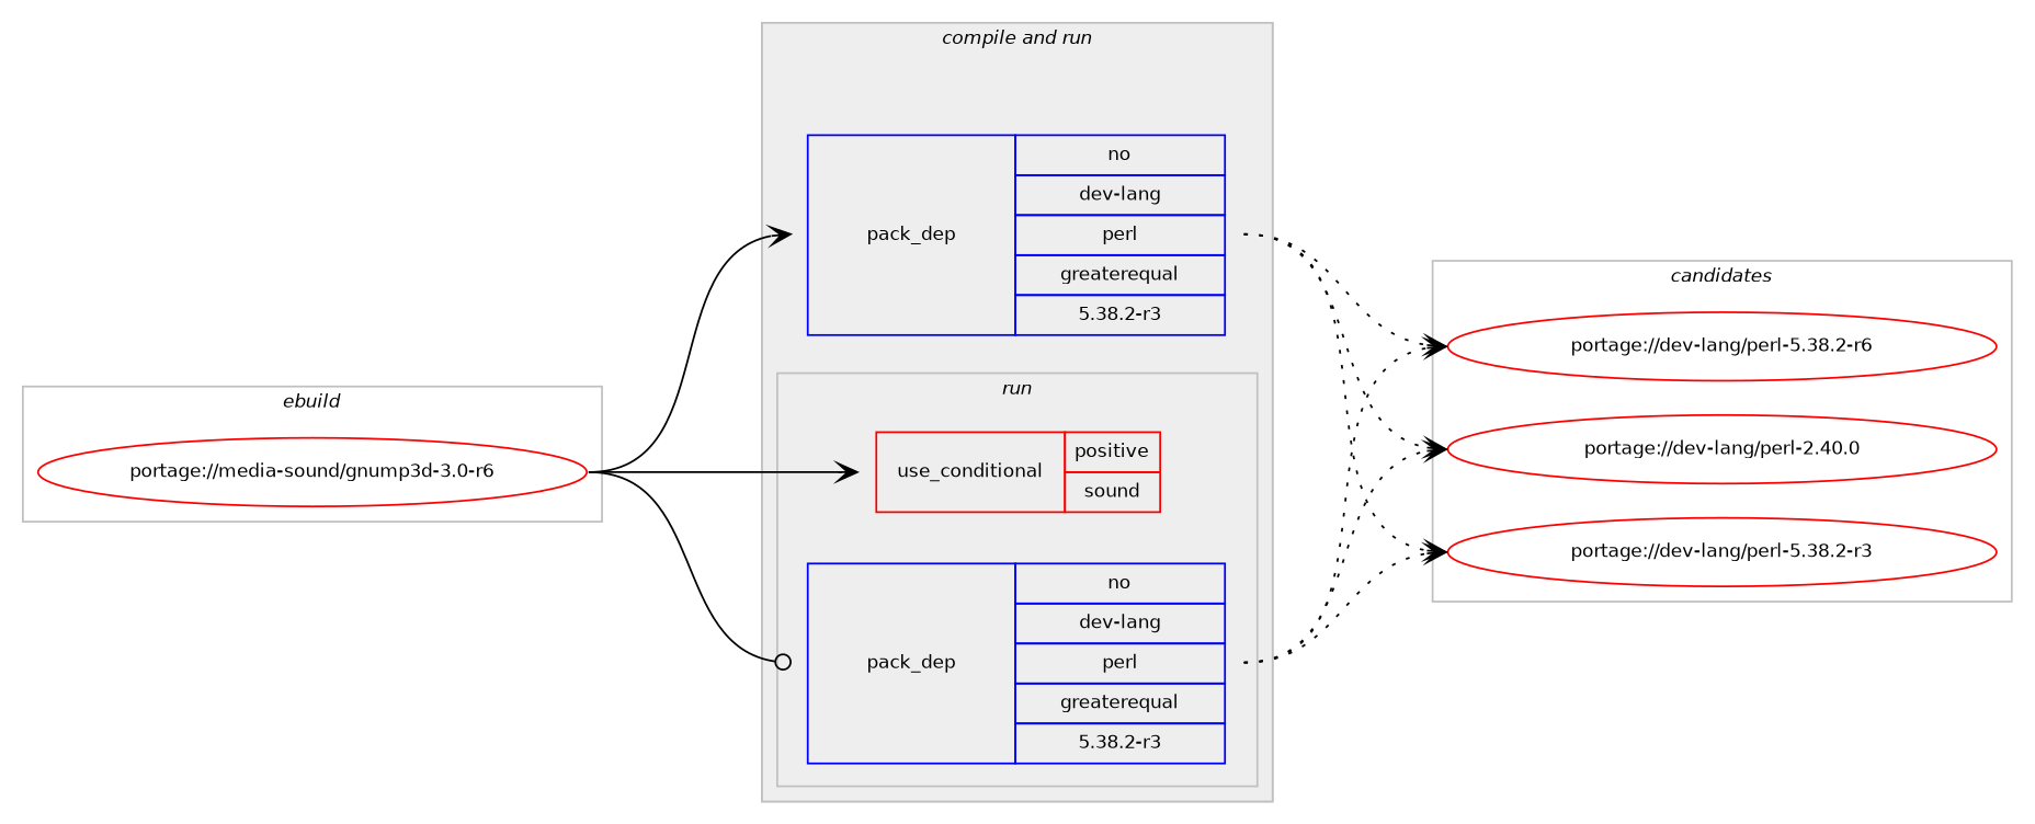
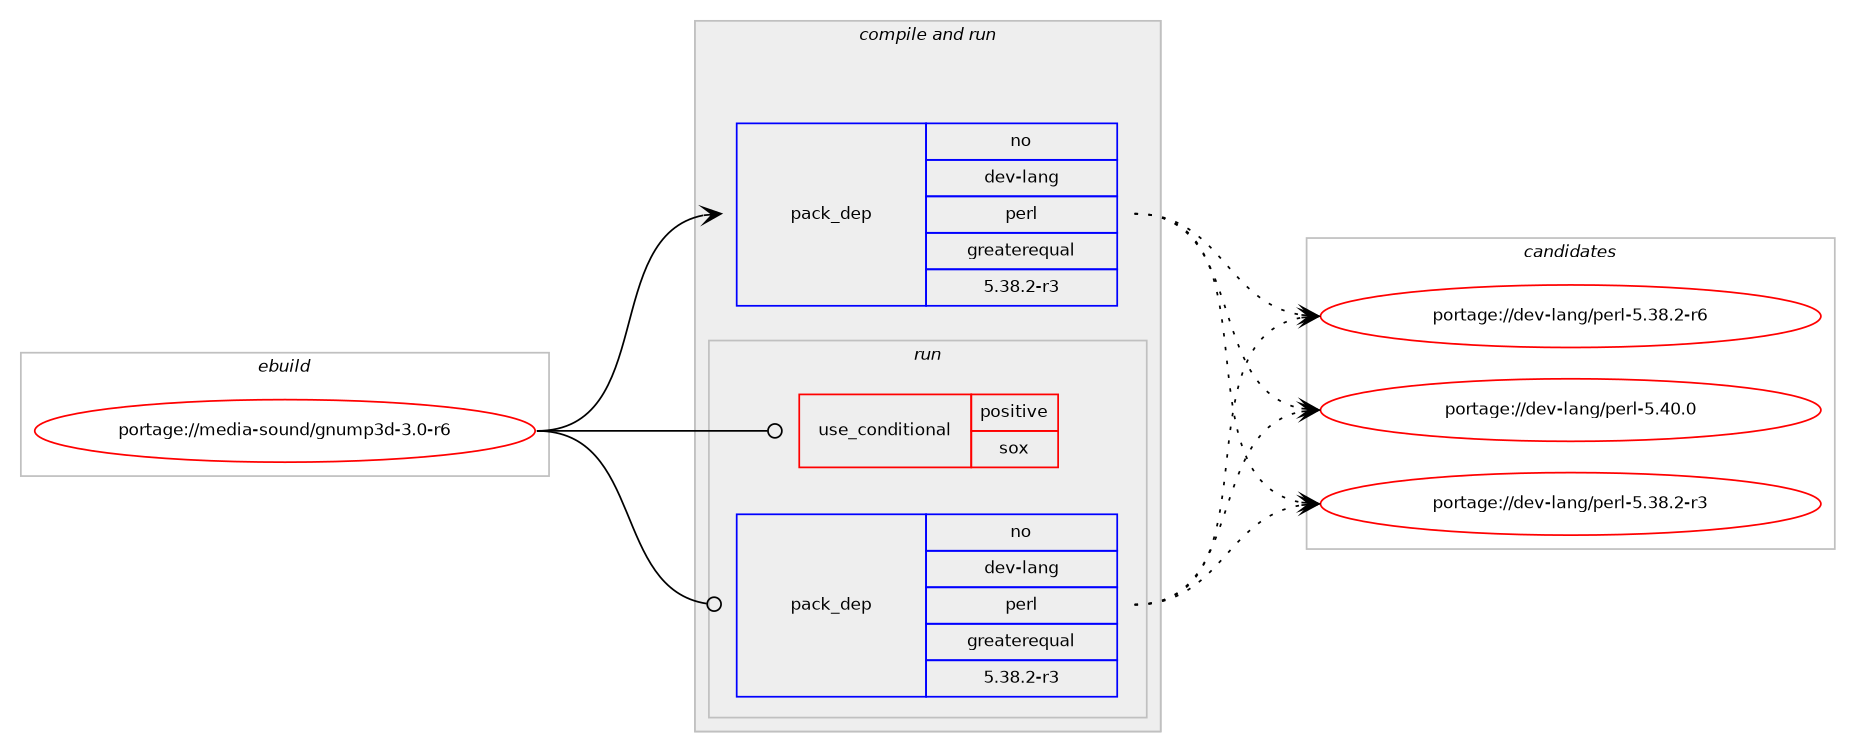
  digraph {
    compound=true
    concentrate=true
    fontname=Helvetica
    fontsize=10
    newrank=true
    rankdir=LR
    ranksep=1.5
    node [color=red fontname=Helvetica fontsize=10]
    edge [arrowhead=vee headport=w style=dotted tailport=e weight=100]
    n1 [label="portage://media-sound/gnump3d-3.0-r6" width=4]
    n2 [color=blue label=<<TABLE BORDER="0" CELLBORDER="1" CELLSPACING="0" CELLPADDING="4" WIDTH="220"><TR><TD ROWSPAN="6" CELLPADDING="30">pack_dep</TD></TR><TR><TD WIDTH="110">no</TD></TR><TR><TD>dev-lang</TD></TR><TR><TD>perl</TD></TR><TR><TD>greaterequal</TD></TR><TR><TD>5.38.2-r3</TD></TR></TABLE>> shape=none]
-   n3 [label=<<TABLE BORDER="0" CELLBORDER="1" CELLSPACING="0" CELLPADDING="4"><TR><TD ROWSPAN="3" CELLPADDING="10">use_conditional</TD></TR><TR><TD>positive</TD></TR><TR><TD>sound</TD></TR></TABLE>> shape=none]
+   n3 [label=<<TABLE BORDER="0" CELLBORDER="1" CELLSPACING="0" CELLPADDING="4"><TR><TD ROWSPAN="3" CELLPADDING="10">use_conditional</TD></TR><TR><TD>positive</TD></TR><TR><TD>sox</TD></TR></TABLE>> shape=none]
    n4 [color=blue label=<<TABLE BORDER="0" CELLBORDER="1" CELLSPACING="0" CELLPADDING="4" WIDTH="220"><TR><TD ROWSPAN="6" CELLPADDING="30">pack_dep</TD></TR><TR><TD WIDTH="110">no</TD></TR><TR><TD>dev-lang</TD></TR><TR><TD>perl</TD></TR><TR><TD>greaterequal</TD></TR><TR><TD>5.38.2-r3</TD></TR></TABLE>> shape=none]
    n5 [label="portage://dev-lang/perl-5.38.2-r3" width=4]
    n6 [label="portage://dev-lang/perl-5.38.2-r6" width=4]
-   n7 [label="portage://dev-lang/perl-2.40.0" width=4]
+   n7 [label="portage://dev-lang/perl-5.40.0" width=4]
    subgraph cluster_1 {
      color=gray
      label=<<i>ebuild</i>>
      rank=same
      n1
    }
    subgraph cluster_2 {
      color=gray
      label=<<i>dependencies</i>>
      subgraph cluster_3 {
        color=gray
        fillcolor="#eeeeee"
        label=<<i>compile</i>>
        style=filled
        subgraph sub_4 {
          color=gray
          fillcolor="#eeeeee"
          label=<<i>compile</i>>
          style=filled
          n2
        }
      }
      subgraph cluster_5 {
        color=gray
        fillcolor="#eeeeee"
        label=<<i>compile and run</i>>
        style=filled
      }
      subgraph cluster_6 {
        color=gray
        fillcolor="#eeeeee"
        label=<<i>run</i>>
        style=filled
        subgraph sub_7 {
          color=gray
          fillcolor="#eeeeee"
          label=<<i>run</i>>
          style=filled
          n3
        }
        subgraph sub_8 {
          color=gray
          fillcolor="#eeeeee"
          label=<<i>run</i>>
          style=filled
          n4
        }
      }
    }
    subgraph cluster_9 {
      color=gray
      label=<<i>candidates</i>>
      rank=same
      subgraph sub_10 {
        color=black
        label=<<i>candidates</i>>
        nodesep=1
        rank=same
        n5
        n6
        n7
      }
      subgraph sub_11 {
        color=black
        label=<<i>candidates</i>>
        nodesep=1
        rank=same
        n5
        n6
        n7
      }
    }
    n1 -> n2 [style=solid weight=20]
-   n1 -> n3 [style=solid weight=20]
+   n1 -> n3 [arrowhead=odot style=solid weight=20]
    n1 -> n4 [arrowhead=odot style=solid weight=20]
    n2 -> n5
    n2 -> n6
    n2 -> n7
    n4 -> n5
    n4 -> n6
    n4 -> n7
  }
